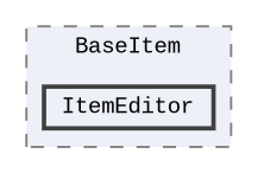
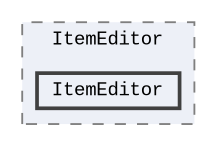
  digraph {
    compound=true
    rankdir=LR
    fontname="Liberation Mono"
    n1 [color=grey25 fillcolor="#edf0f7" fontname="Liberation Mono" fontsize=10 height=0.2 label=ItemEditor shape=box style="filled,bold" width=0.4]
    subgraph cluster_1 {
      bgcolor="#edf0f7"
      fontsize=10
-     label=BaseItem
+     label=ItemEditor
      pencolor=grey50
      style="filled,dashed"
      n1
    }
  }
